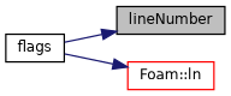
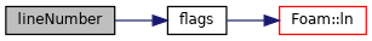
  digraph {
    rankdir=LR
    node [color=black fontname=Helvetica fontsize=10 shape=record]
    edge [color=midnightblue fontname=Helvetica fontsize=10 labelfontname=Helvetica labelfontsize=10 style=solid]
    n1 [fillcolor=grey75 fontcolor=black height=0.2 label=lineNumber style=filled width=0.4]
    n2 [height=0.2 label=flags width=0.4]
    n3 [color=red height=0.2 label="Foam::ln" width=0.4]
-   n2 -> n1
+   n1 -> n2
    n2 -> n3
  }
